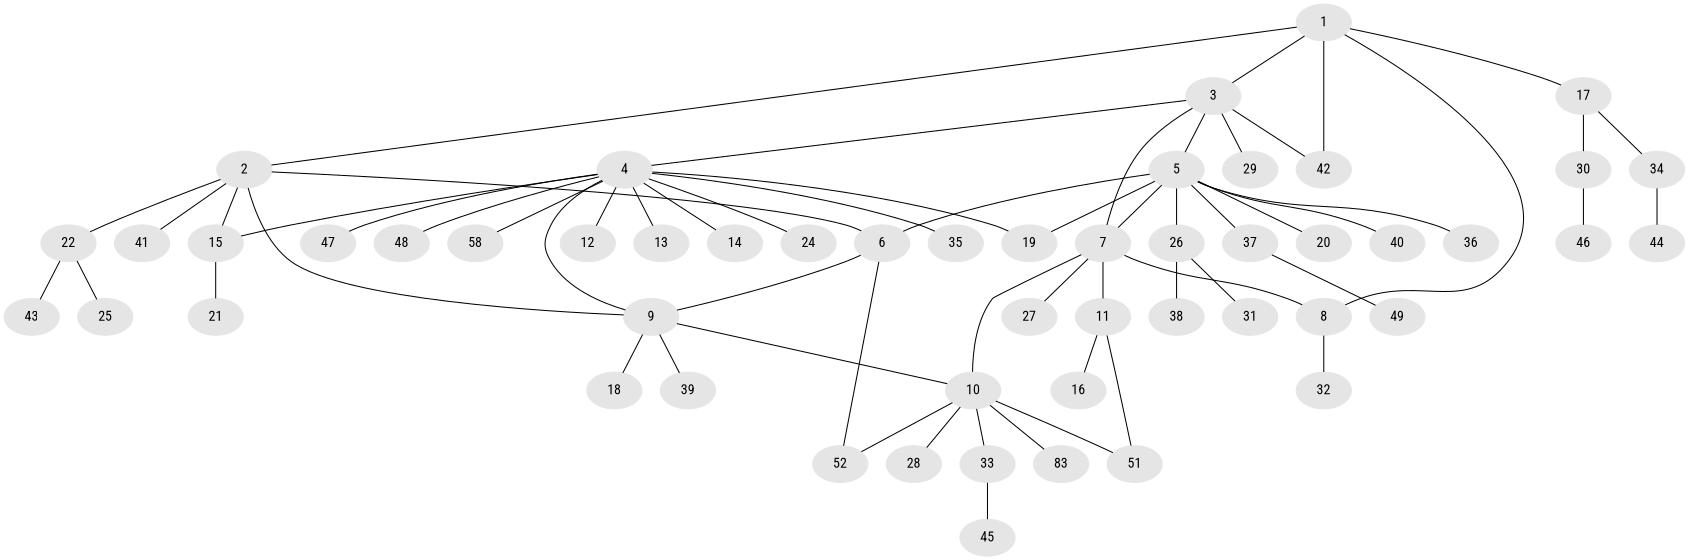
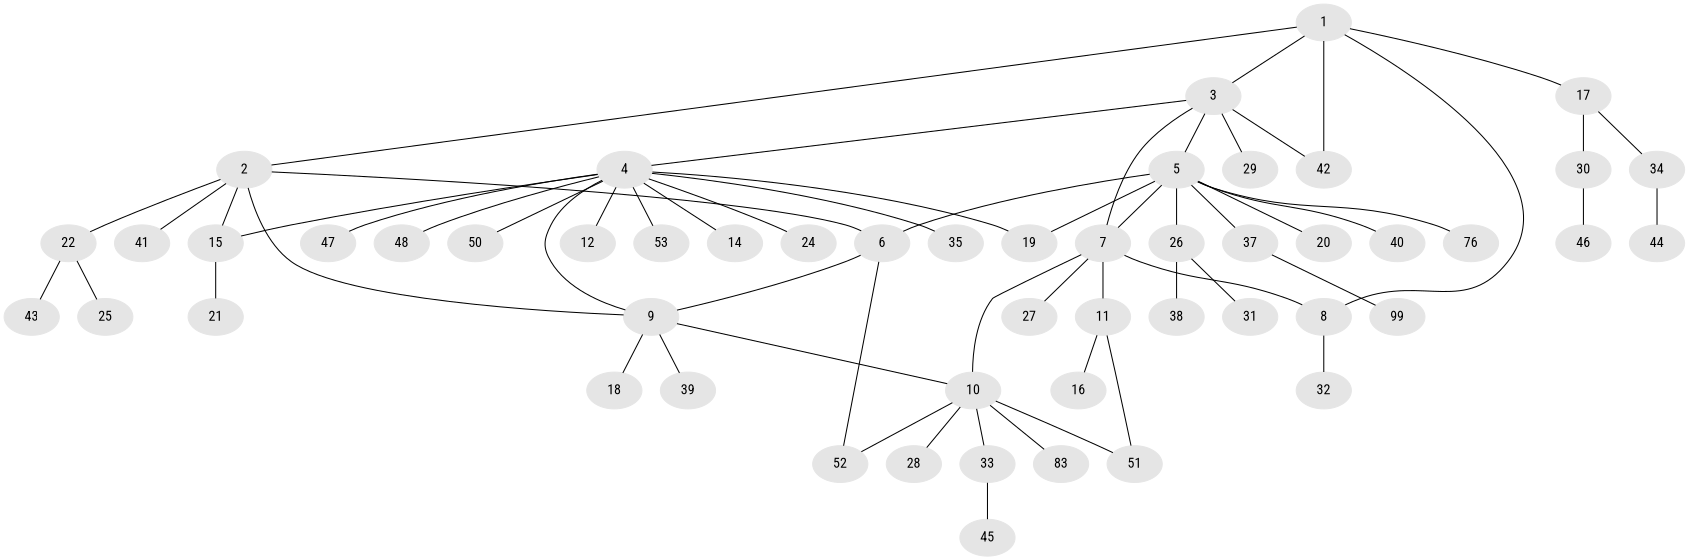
  graph {
    fontname="Roboto Condensed"
    node [color=gray90 fontname="Roboto Condensed" style=filled]
    edge [fontname="Roboto Condensed"]
    1
    2
    3
    8
    17
    42
    6
    9
    15
    22
    41
    4
    5
    7
    29
    32
    30
    34
    52
    10
    18
    39
    21
    25
    43
    12
-   13
+   13 [label=53]
    14
    19
    24
    35
    47
    48
-   50 [label=58]
+   50
    20
    26
-   36
+   36 [label=76]
    37
    40
    11
    27
    31
    38
-   49
+   49 [label=99]
    n45 [label=83]
    28
    33
    51
    16
    45
    46
    44
    1 -- 2
    1 -- 3
    1 -- 8
    1 -- 17
    1 -- 42
    2 -- 6
    2 -- 9
    2 -- 15
    2 -- 22
    2 -- 41
    3 -- 42
    3 -- 4
    3 -- 5
    3 -- 7
    3 -- 29
    8 -- 32
    17 -- 30
    17 -- 34
    6 -- 9
    6 -- 52
    9 -- 10
    9 -- 18
    9 -- 39
    15 -- 21
    22 -- 25
    22 -- 43
    4 -- 9
    4 -- 15
    4 -- 12
    4 -- 13
    4 -- 14
    4 -- 19
    4 -- 24
    4 -- 35
    4 -- 47
    4 -- 48
    4 -- 50
    5 -- 6
    5 -- 7
    5 -- 19
    5 -- 20
    5 -- 26
    5 -- 36
    5 -- 37
    5 -- 40
    7 -- 8
    7 -- 10
    7 -- 11
    7 -- 27
    30 -- 46
    34 -- 44
    10 -- 52
    10 -- n45
    10 -- 28
    10 -- 33
    10 -- 51
    26 -- 31
    26 -- 38
    37 -- 49
    11 -- 51
    11 -- 16
    33 -- 45
  }
